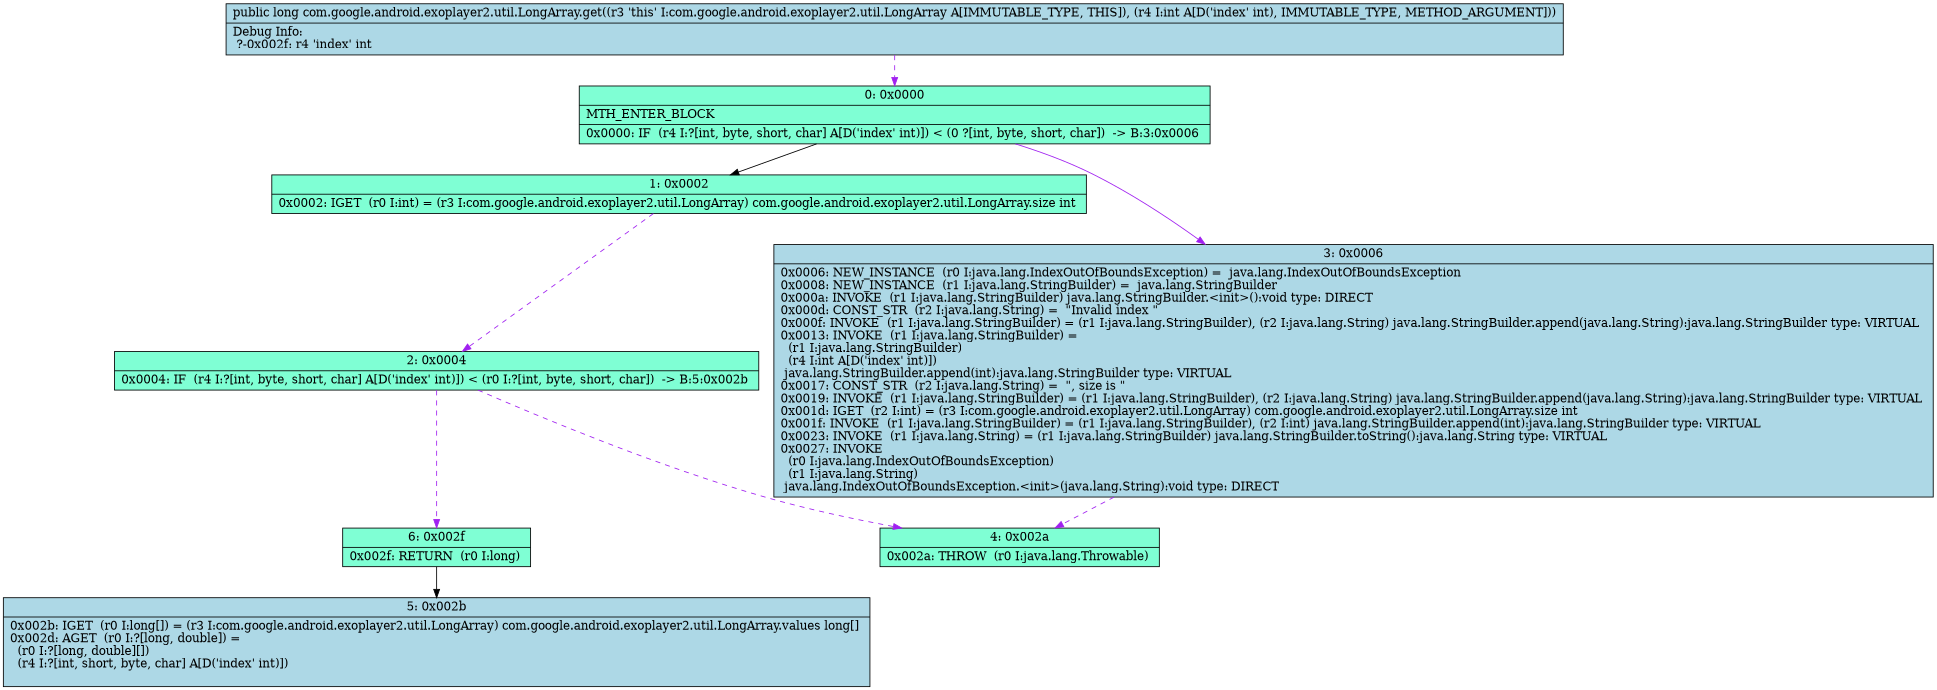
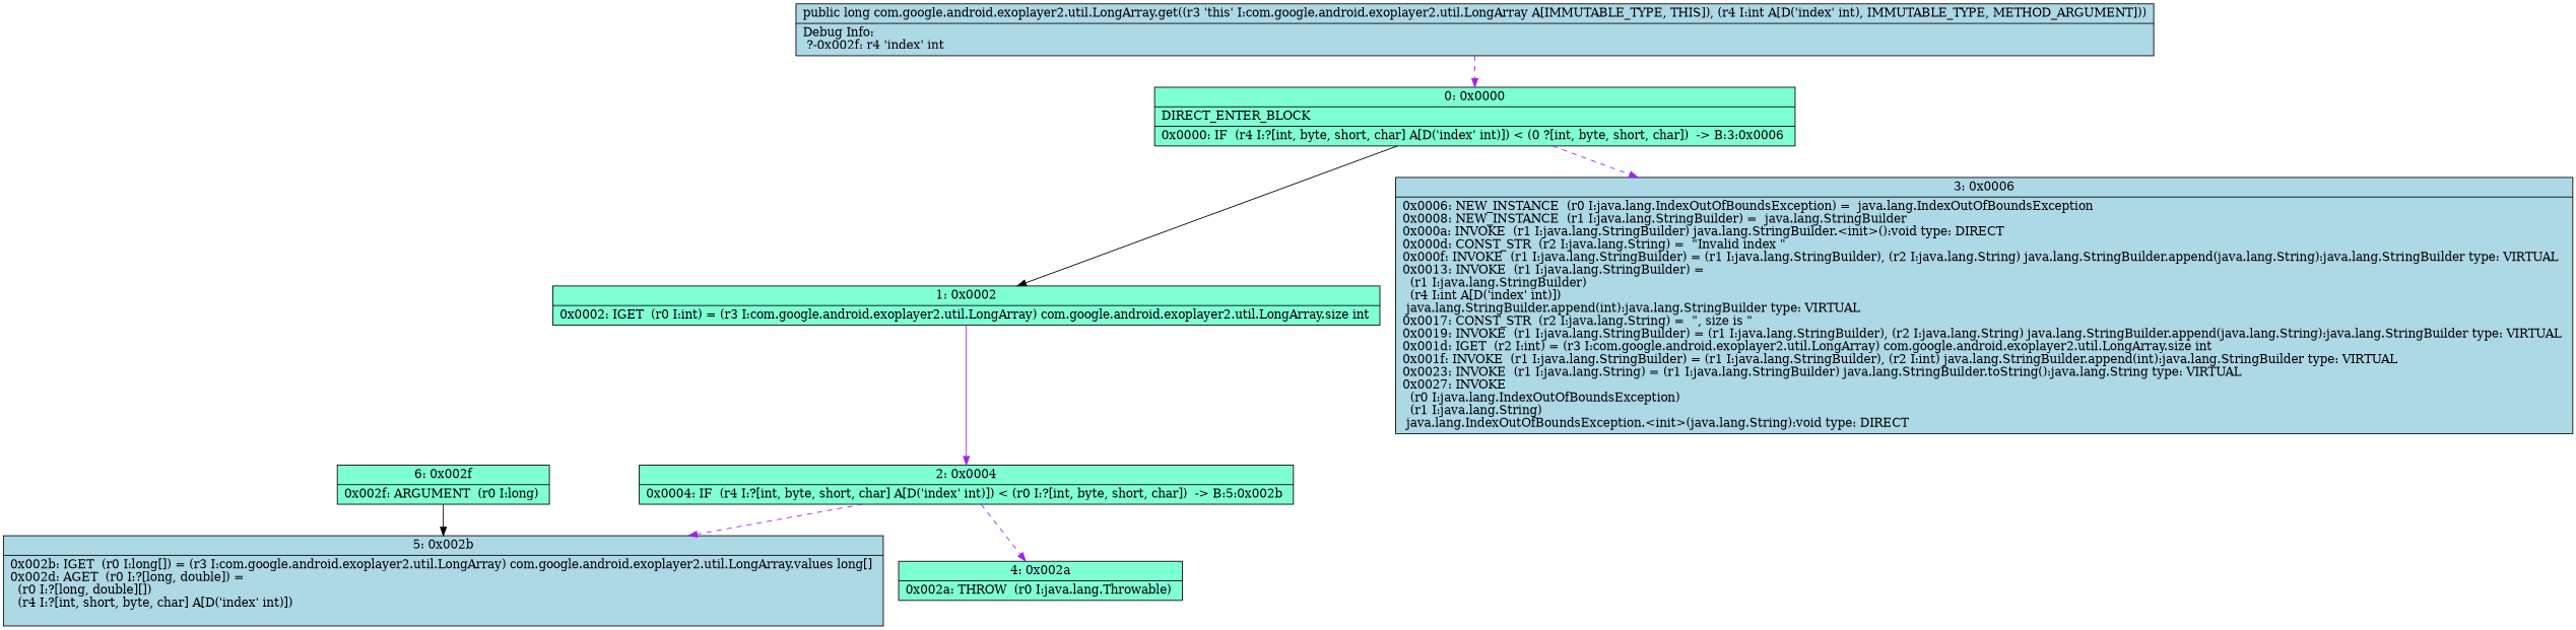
  digraph {
    node [fillcolor=aquamarine shape=record style=filled]
    edge [color=purple style=solid]
-   n1 [label="{0\:\ 0x0000|MTH_ENTER_BLOCK\l|0x0000: IF  (r4 I:?[int, byte, short, char] A[D('index' int)]) \< (0 ?[int, byte, short, char])  \-\> B:3:0x0006 \l}"]
+   n1 [label="{0\:\ 0x0000|DIRECT_ENTER_BLOCK\l|0x0000: IF  (r4 I:?[int, byte, short, char] A[D('index' int)]) \< (0 ?[int, byte, short, char])  \-\> B:3:0x0006 \l}"]
    n2 [label="{1\:\ 0x0002|0x0002: IGET  (r0 I:int) = (r3 I:com.google.android.exoplayer2.util.LongArray) com.google.android.exoplayer2.util.LongArray.size int \l}"]
    n3 [fillcolor=lightblue label="{3\:\ 0x0006|0x0006: NEW_INSTANCE  (r0 I:java.lang.IndexOutOfBoundsException) =  java.lang.IndexOutOfBoundsException \l0x0008: NEW_INSTANCE  (r1 I:java.lang.StringBuilder) =  java.lang.StringBuilder \l0x000a: INVOKE  (r1 I:java.lang.StringBuilder) java.lang.StringBuilder.\<init\>():void type: DIRECT \l0x000d: CONST_STR  (r2 I:java.lang.String) =  \"Invalid index \" \l0x000f: INVOKE  (r1 I:java.lang.StringBuilder) = (r1 I:java.lang.StringBuilder), (r2 I:java.lang.String) java.lang.StringBuilder.append(java.lang.String):java.lang.StringBuilder type: VIRTUAL \l0x0013: INVOKE  (r1 I:java.lang.StringBuilder) = \l  (r1 I:java.lang.StringBuilder)\l  (r4 I:int A[D('index' int)])\l java.lang.StringBuilder.append(int):java.lang.StringBuilder type: VIRTUAL \l0x0017: CONST_STR  (r2 I:java.lang.String) =  \", size is \" \l0x0019: INVOKE  (r1 I:java.lang.StringBuilder) = (r1 I:java.lang.StringBuilder), (r2 I:java.lang.String) java.lang.StringBuilder.append(java.lang.String):java.lang.StringBuilder type: VIRTUAL \l0x001d: IGET  (r2 I:int) = (r3 I:com.google.android.exoplayer2.util.LongArray) com.google.android.exoplayer2.util.LongArray.size int \l0x001f: INVOKE  (r1 I:java.lang.StringBuilder) = (r1 I:java.lang.StringBuilder), (r2 I:int) java.lang.StringBuilder.append(int):java.lang.StringBuilder type: VIRTUAL \l0x0023: INVOKE  (r1 I:java.lang.String) = (r1 I:java.lang.StringBuilder) java.lang.StringBuilder.toString():java.lang.String type: VIRTUAL \l0x0027: INVOKE  \l  (r0 I:java.lang.IndexOutOfBoundsException)\l  (r1 I:java.lang.String)\l java.lang.IndexOutOfBoundsException.\<init\>(java.lang.String):void type: DIRECT \l}"]
    n4 [label="{2\:\ 0x0004|0x0004: IF  (r4 I:?[int, byte, short, char] A[D('index' int)]) \< (r0 I:?[int, byte, short, char])  \-\> B:5:0x002b \l}"]
    n5 [label="{4\:\ 0x002a|0x002a: THROW  (r0 I:java.lang.Throwable) \l}"]
    n6 [fillcolor=lightblue label="{5\:\ 0x002b|0x002b: IGET  (r0 I:long[]) = (r3 I:com.google.android.exoplayer2.util.LongArray) com.google.android.exoplayer2.util.LongArray.values long[] \l0x002d: AGET  (r0 I:?[long, double]) = \l  (r0 I:?[long, double][])\l  (r4 I:?[int, short, byte, char] A[D('index' int)])\l \l}"]
-   n7 [label="{6\:\ 0x002f|0x002f: RETURN  (r0 I:long) \l}"]
+   n7 [label="{6\:\ 0x002f|0x002f: ARGUMENT  (r0 I:long) \l}"]
    n8 [fillcolor=lightblue label="{public long com.google.android.exoplayer2.util.LongArray.get((r3 'this' I:com.google.android.exoplayer2.util.LongArray A[IMMUTABLE_TYPE, THIS]), (r4 I:int A[D('index' int), IMMUTABLE_TYPE, METHOD_ARGUMENT]))  | Debug Info:\l  ?\-0x002f: r4 'index' int\l}"]
    n1 -> n2 [color=black]
-   n1 -> n3
-   n2 -> n4 [style=dashed]
-   n3 -> n5 [style=dashed]
+   n1 -> n3 [style=dashed]
+   n2 -> n4
    n4 -> n5 [style=dashed]
-   n4 -> n7 [style=dashed]
+   n4 -> n6 [style=dashed]
    n7 -> n6 [color=black]
    n8 -> n1 [style=dashed]
  }
